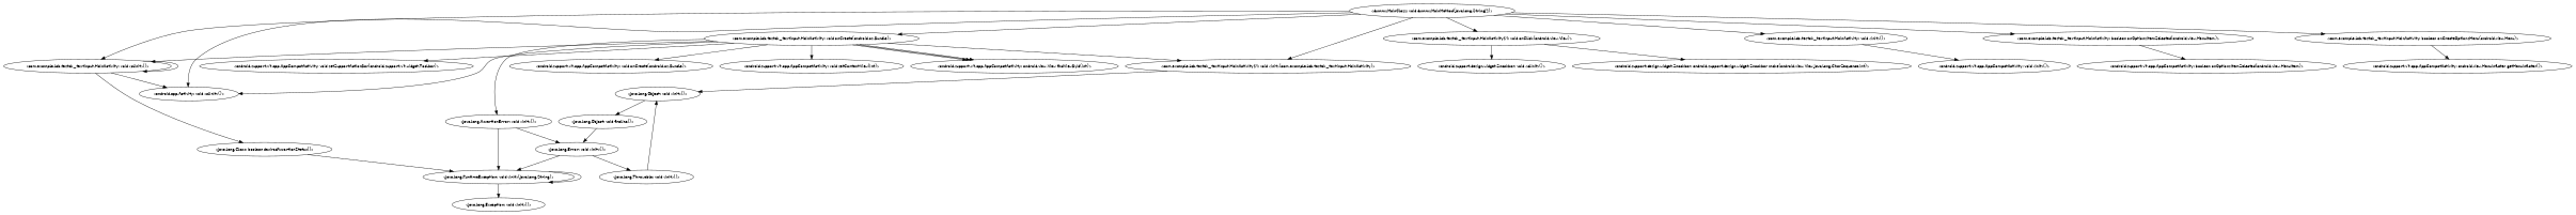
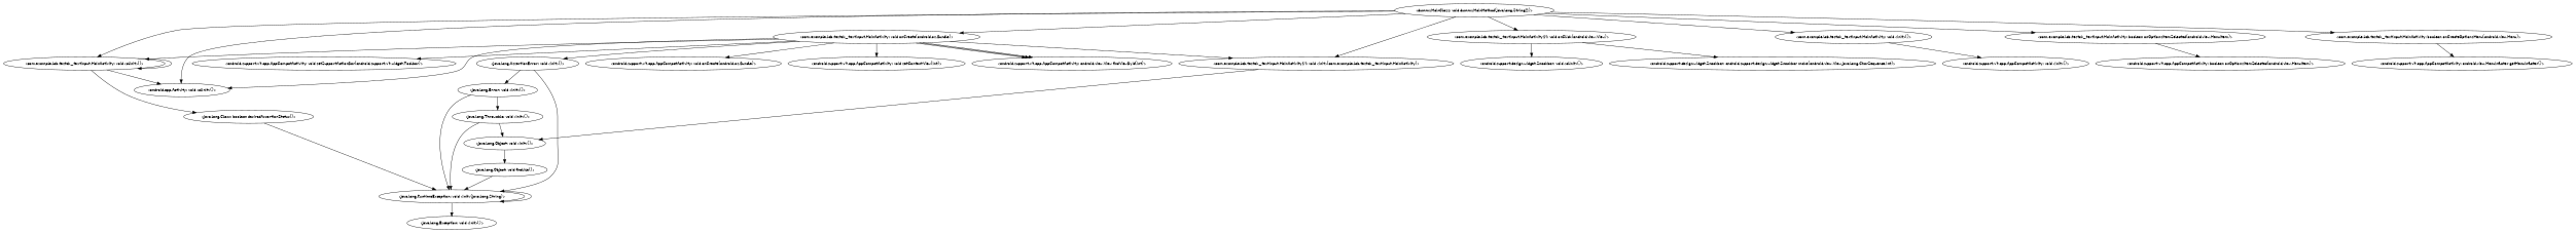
  digraph {
    fontname="Patrick Hand"
    node [fontname="Patrick Hand"]
    edge [fontname="Patrick Hand"]
    "<dummyMainClass: void dummyMainMethod(java.lang.String[])>"
    "<com.example.lab.testak_textinput.MainActivity: void <clinit>()>"
    "<android.app.Activity: void <clinit>()>"
    "<com.example.lab.testak_textinput.MainActivity$1: void <init>(com.example.lab.testak_textinput.MainActivity)>"
    "<com.example.lab.testak_textinput.MainActivity$1: void onClick(android.view.View)>"
    "<com.example.lab.testak_textinput.MainActivity: void <init>()>"
    "<com.example.lab.testak_textinput.MainActivity: void onCreate(android.os.Bundle)>"
    "<com.example.lab.testak_textinput.MainActivity: boolean onOptionsItemSelected(android.view.MenuItem)>"
    "<com.example.lab.testak_textinput.MainActivity: boolean onCreateOptionsMenu(android.view.Menu)>"
    "<java.lang.Class: boolean desiredAssertionStatus()>"
    "<java.lang.Object: void <init>()>"
    "<android.support.design.widget.Snackbar: void <clinit>()>"
    "<android.support.design.widget.Snackbar: android.support.design.widget.Snackbar make(android.view.View,java.lang.CharSequence,int)>"
    "<android.support.v7.app.AppCompatActivity: void <init>()>"
    "<java.lang.AssertionError: void <init>()>"
    "<android.support.v7.app.AppCompatActivity: void onCreate(android.os.Bundle)>"
    "<android.support.v7.app.AppCompatActivity: void setContentView(int)>"
    "<android.support.v7.app.AppCompatActivity: android.view.View findViewById(int)>"
    "<android.support.v7.app.AppCompatActivity: void setSupportActionBar(android.support.v7.widget.Toolbar)>"
    "<android.support.v7.app.AppCompatActivity: boolean onOptionsItemSelected(android.view.MenuItem)>"
    "<android.support.v7.app.AppCompatActivity: android.view.MenuInflater getMenuInflater()>"
    "<java.lang.RuntimeException: void <init>(java.lang.String)>"
    "<java.lang.Exception: void <init>()>"
    "<java.lang.Object: void finalize()>"
    "<java.lang.Error: void <init>()>"
    "<java.lang.Throwable: void <init>()>"
    "<dummyMainClass: void dummyMainMethod(java.lang.String[])>" -> "<com.example.lab.testak_textinput.MainActivity: void <clinit>()>"
    "<dummyMainClass: void dummyMainMethod(java.lang.String[])>" -> "<android.app.Activity: void <clinit>()>"
    "<dummyMainClass: void dummyMainMethod(java.lang.String[])>" -> "<com.example.lab.testak_textinput.MainActivity$1: void <init>(com.example.lab.testak_textinput.MainActivity)>"
    "<dummyMainClass: void dummyMainMethod(java.lang.String[])>" -> "<com.example.lab.testak_textinput.MainActivity$1: void onClick(android.view.View)>"
    "<dummyMainClass: void dummyMainMethod(java.lang.String[])>" -> "<com.example.lab.testak_textinput.MainActivity: void <init>()>"
    "<dummyMainClass: void dummyMainMethod(java.lang.String[])>" -> "<com.example.lab.testak_textinput.MainActivity: void onCreate(android.os.Bundle)>"
    "<dummyMainClass: void dummyMainMethod(java.lang.String[])>" -> "<com.example.lab.testak_textinput.MainActivity: boolean onOptionsItemSelected(android.view.MenuItem)>"
    "<dummyMainClass: void dummyMainMethod(java.lang.String[])>" -> "<com.example.lab.testak_textinput.MainActivity: boolean onCreateOptionsMenu(android.view.Menu)>"
    "<com.example.lab.testak_textinput.MainActivity: void <clinit>()>" -> "<com.example.lab.testak_textinput.MainActivity: void <clinit>()>"
    "<com.example.lab.testak_textinput.MainActivity: void <clinit>()>" -> "<android.app.Activity: void <clinit>()>"
    "<com.example.lab.testak_textinput.MainActivity: void <clinit>()>" -> "<java.lang.Class: boolean desiredAssertionStatus()>"
    "<com.example.lab.testak_textinput.MainActivity$1: void <init>(com.example.lab.testak_textinput.MainActivity)>" -> "<java.lang.Object: void <init>()>"
    "<com.example.lab.testak_textinput.MainActivity$1: void onClick(android.view.View)>" -> "<android.support.design.widget.Snackbar: void <clinit>()>"
    "<com.example.lab.testak_textinput.MainActivity$1: void onClick(android.view.View)>" -> "<android.support.design.widget.Snackbar: android.support.design.widget.Snackbar make(android.view.View,java.lang.CharSequence,int)>"
    "<com.example.lab.testak_textinput.MainActivity: void <init>()>" -> "<android.support.v7.app.AppCompatActivity: void <init>()>"
    "<com.example.lab.testak_textinput.MainActivity: void onCreate(android.os.Bundle)>" -> "<com.example.lab.testak_textinput.MainActivity: void <clinit>()>"
    "<com.example.lab.testak_textinput.MainActivity: void onCreate(android.os.Bundle)>" -> "<android.app.Activity: void <clinit>()>"
    "<com.example.lab.testak_textinput.MainActivity: void onCreate(android.os.Bundle)>" -> "<com.example.lab.testak_textinput.MainActivity$1: void <init>(com.example.lab.testak_textinput.MainActivity)>"
    "<com.example.lab.testak_textinput.MainActivity: void onCreate(android.os.Bundle)>" -> "<java.lang.AssertionError: void <init>()>"
    "<com.example.lab.testak_textinput.MainActivity: void onCreate(android.os.Bundle)>" -> "<android.support.v7.app.AppCompatActivity: void onCreate(android.os.Bundle)>"
    "<com.example.lab.testak_textinput.MainActivity: void onCreate(android.os.Bundle)>" -> "<android.support.v7.app.AppCompatActivity: void setContentView(int)>"
    "<com.example.lab.testak_textinput.MainActivity: void onCreate(android.os.Bundle)>" -> "<android.support.v7.app.AppCompatActivity: android.view.View findViewById(int)>"
    "<com.example.lab.testak_textinput.MainActivity: void onCreate(android.os.Bundle)>" -> "<android.support.v7.app.AppCompatActivity: android.view.View findViewById(int)>"
    "<com.example.lab.testak_textinput.MainActivity: void onCreate(android.os.Bundle)>" -> "<android.support.v7.app.AppCompatActivity: android.view.View findViewById(int)>"
    "<com.example.lab.testak_textinput.MainActivity: void onCreate(android.os.Bundle)>" -> "<android.support.v7.app.AppCompatActivity: void setSupportActionBar(android.support.v7.widget.Toolbar)>"
    "<com.example.lab.testak_textinput.MainActivity: boolean onOptionsItemSelected(android.view.MenuItem)>" -> "<android.support.v7.app.AppCompatActivity: boolean onOptionsItemSelected(android.view.MenuItem)>"
    "<com.example.lab.testak_textinput.MainActivity: boolean onCreateOptionsMenu(android.view.Menu)>" -> "<android.support.v7.app.AppCompatActivity: android.view.MenuInflater getMenuInflater()>"
    "<java.lang.Class: boolean desiredAssertionStatus()>" -> "<java.lang.RuntimeException: void <init>(java.lang.String)>"
    "<java.lang.Object: void <init>()>" -> "<java.lang.Object: void finalize()>"
    "<java.lang.AssertionError: void <init>()>" -> "<java.lang.RuntimeException: void <init>(java.lang.String)>"
    "<java.lang.AssertionError: void <init>()>" -> "<java.lang.Error: void <init>()>"
    "<java.lang.RuntimeException: void <init>(java.lang.String)>" -> "<java.lang.RuntimeException: void <init>(java.lang.String)>"
    "<java.lang.RuntimeException: void <init>(java.lang.String)>" -> "<java.lang.Exception: void <init>()>"
-   "<java.lang.Object: void finalize()>" -> "<java.lang.Error: void <init>()>"
+   "<java.lang.Object: void finalize()>" -> "<java.lang.RuntimeException: void <init>(java.lang.String)>"
    "<java.lang.Error: void <init>()>" -> "<java.lang.RuntimeException: void <init>(java.lang.String)>"
    "<java.lang.Error: void <init>()>" -> "<java.lang.Throwable: void <init>()>"
    "<java.lang.Throwable: void <init>()>" -> "<java.lang.Object: void <init>()>"
+   "<java.lang.Throwable: void <init>()>" -> "<java.lang.RuntimeException: void <init>(java.lang.String)>"
  }
